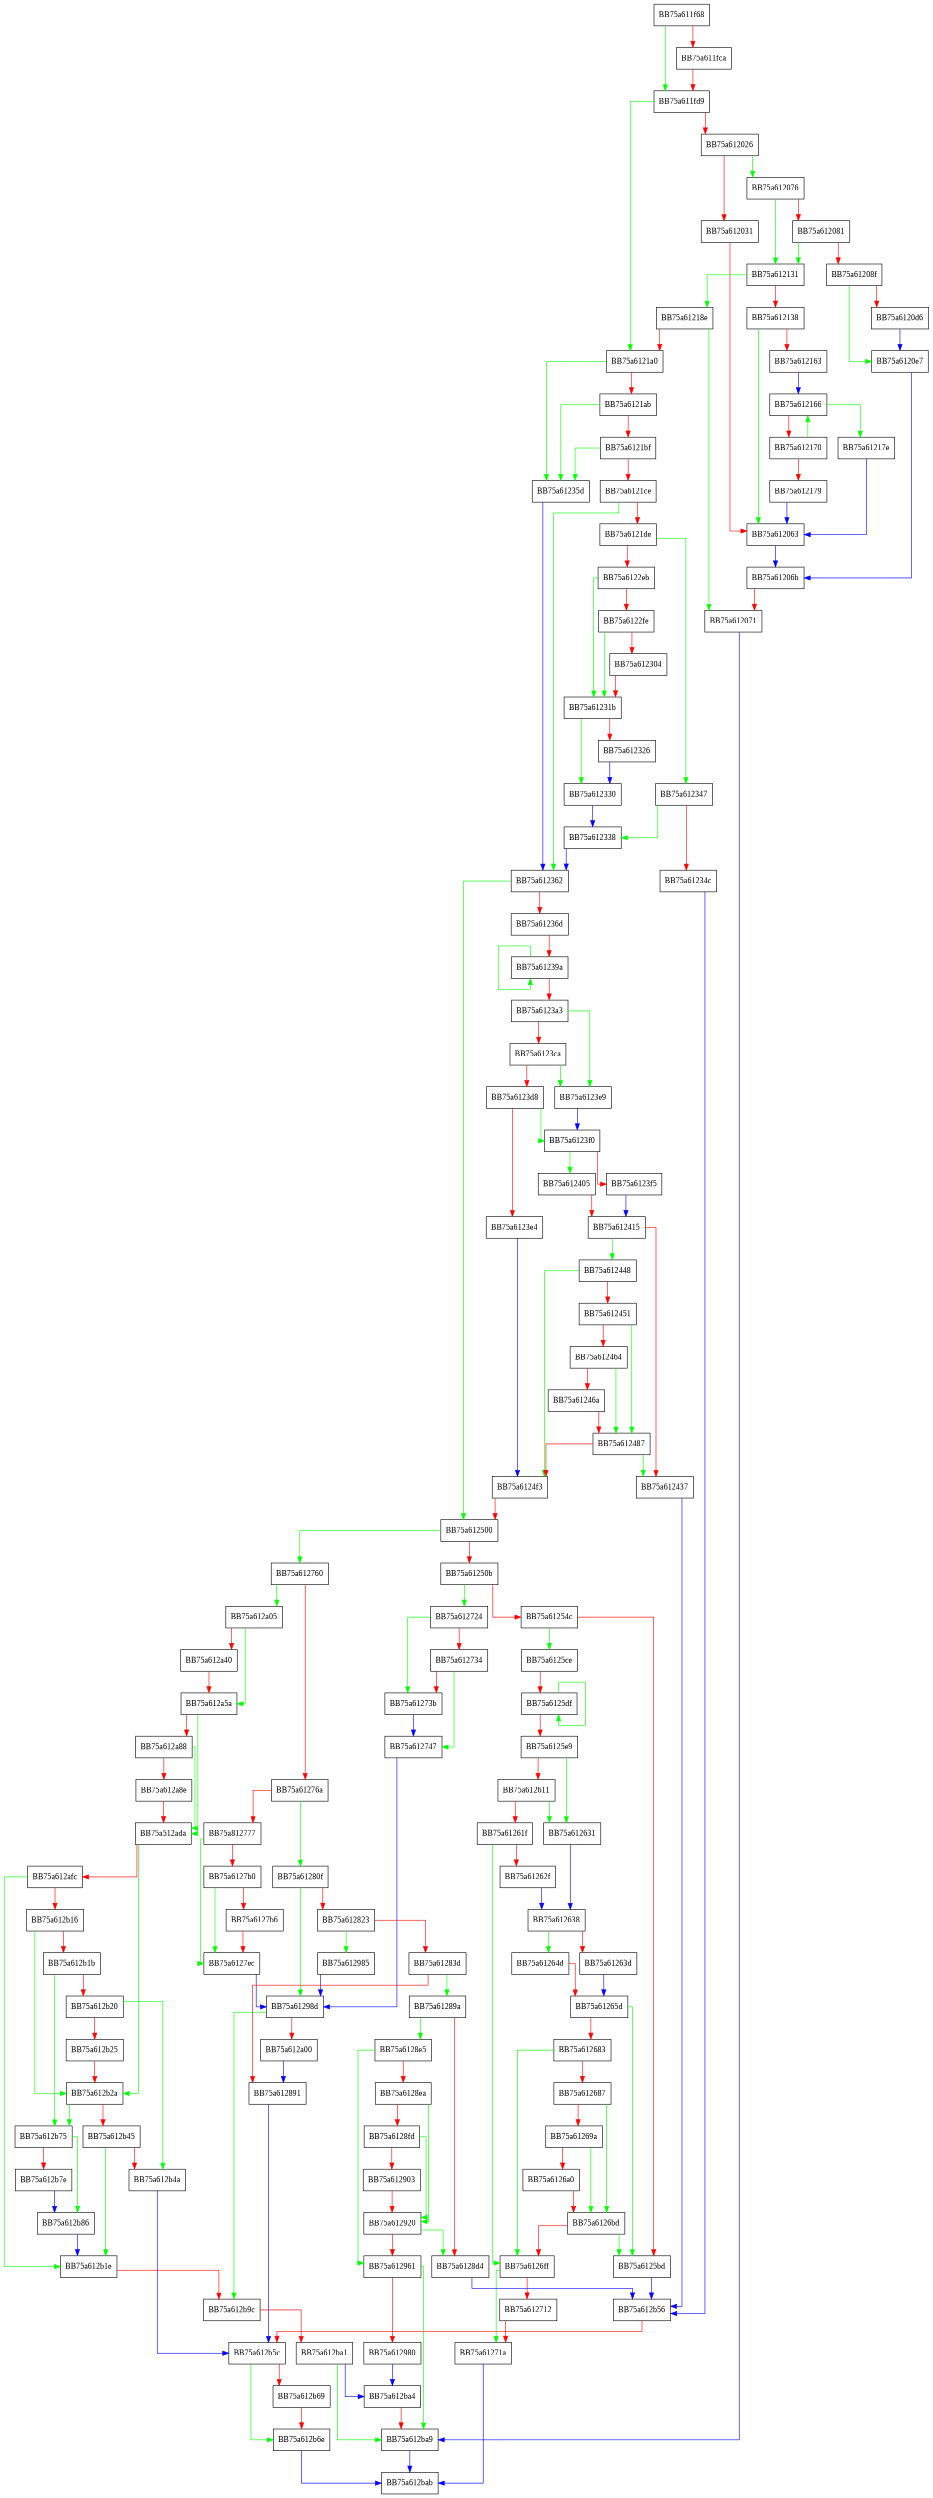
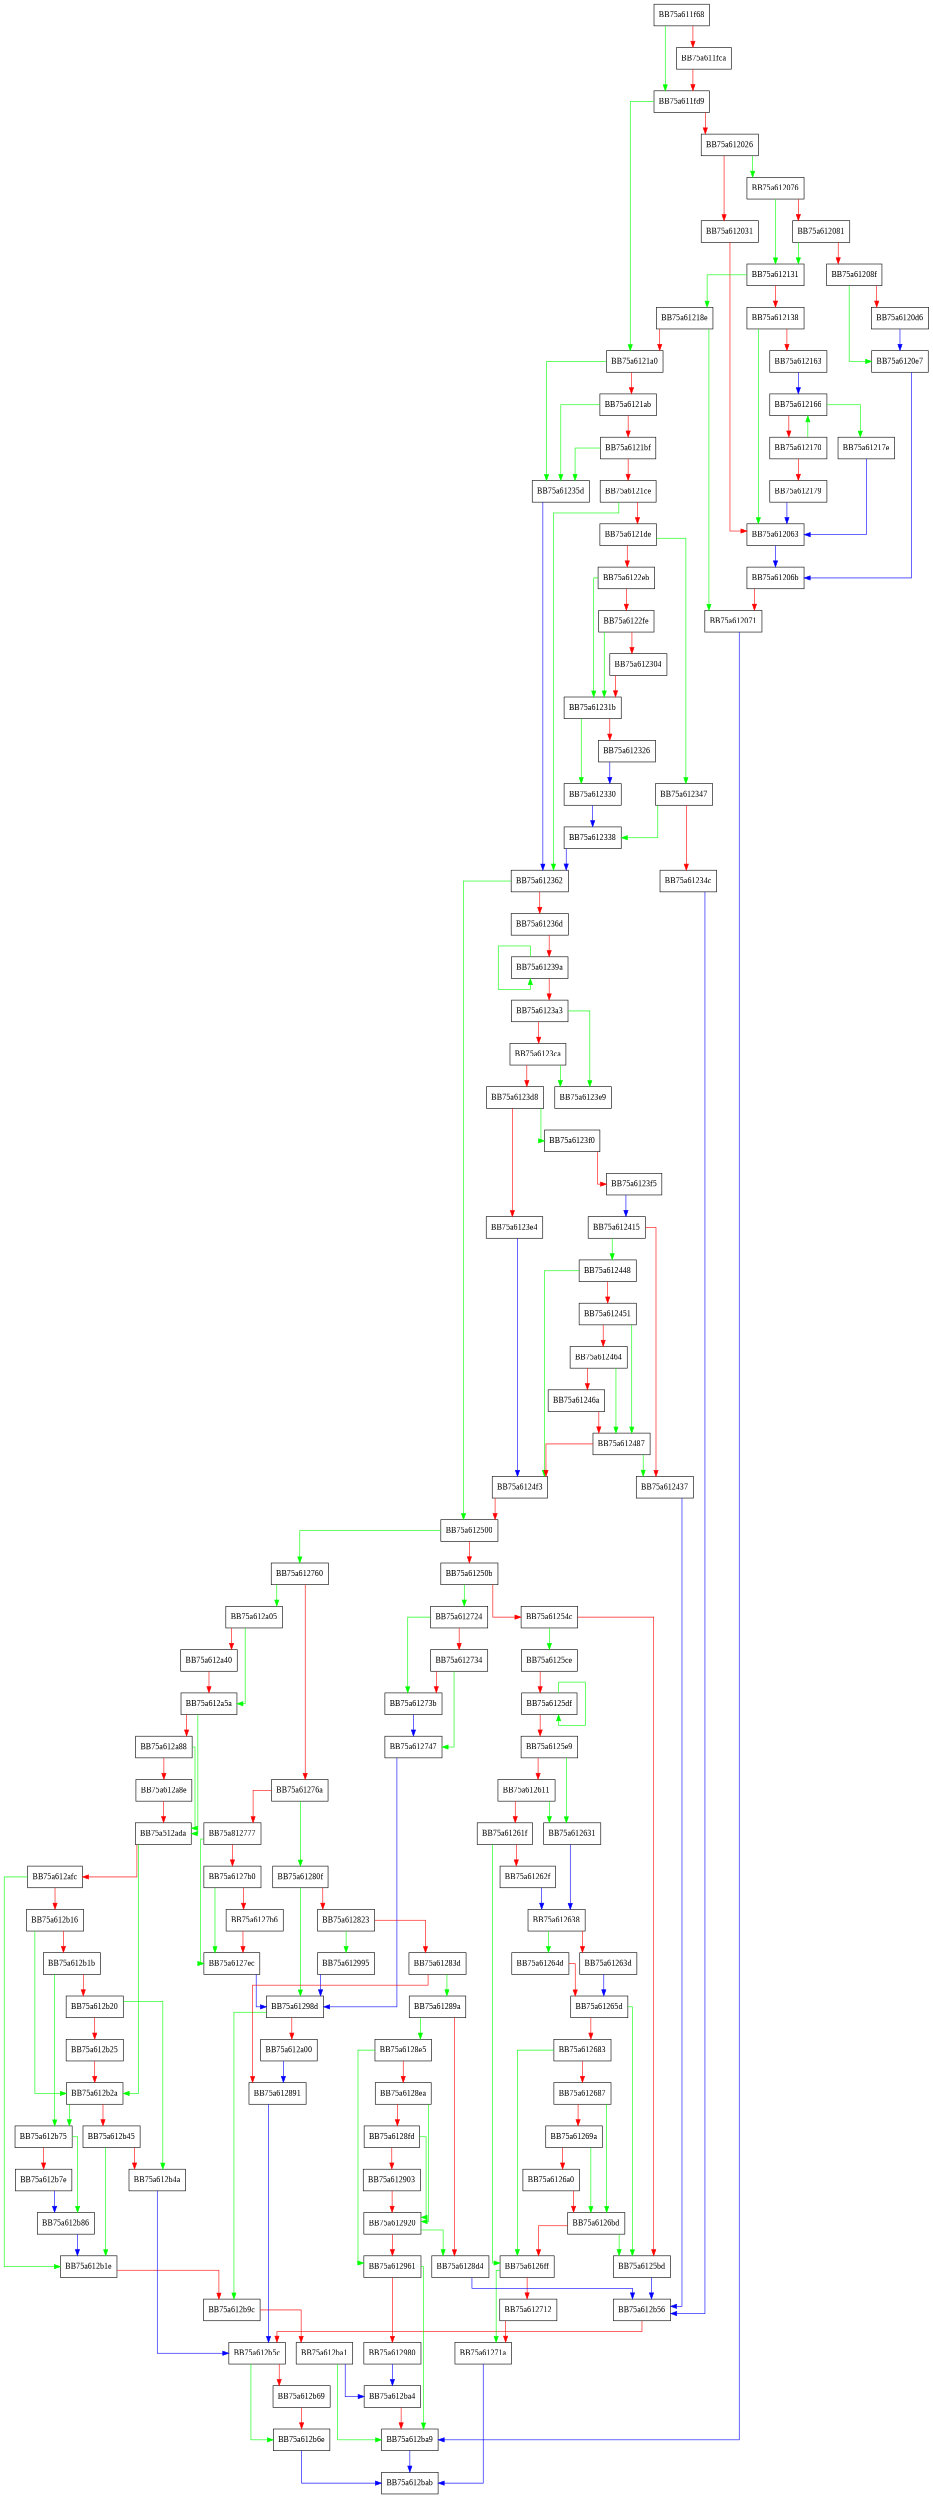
  digraph {
    fontname="Liberation Serif"
    splines=ortho
    node [fontname="Liberation Serif" shape=box]
    edge [color=red fontname="Liberation Serif"]
    BB75a611f68
    BB75a611fd9
    BB75a611fca
    BB75a6121a0
    BB75a612026
    BB75a61235d
    BB75a6121ab
    BB75a612076
    BB75a612031
    BB75a612362
    BB75a6121bf
    BB75a612131
    BB75a612081
    BB75a612063
    BB75a61218e
    BB75a612138
    BB75a61208f
    BB75a61206b
    BB75a612071
    BB75a612ba9
    BB75a612bab
    BB75a612163
    BB75a6120e7
    BB75a6120d6
    BB75a612166
    BB75a61217e
    BB75a612170
    BB75a612179
    BB75a612500
    BB75a61236d
    BB75a6121ce
    BB75a6121de
    BB75a612347
    BB75a6122eb
    BB75a612760
    BB75a61250b
    BB75a61239a
    BB75a612338
    BB75a61234c
    BB75a61231b
    BB75a6122fe
    BB75a612b56
    BB75a612330
    BB75a612326
    BB75a612304
    BB75a612b5c
    BB75a612b6e
    BB75a612b69
    BB75a612a05
    BB75a61276a
    BB75a612724
    BB75a61254c
    BB75a6123a3
    BB75a6123e9
    BB75a6123ca
    BB75a6123f0
    BB75a6123d8
-   BB75a612405
    BB75a6123f5
    BB75a6123e4
    BB75a6124f3
    BB75a612415
    BB75a612448
    BB75a612437
    BB75a612451
    BB75a612487
    BB75a612464
    BB75a61246a
    BB75a612a5a
    BB75a612a40
    BB75a61280f
    n72 [label=BB75a812777]
    BB75a61273b
    BB75a612734
    BB75a6125ce
    BB75a6125bd
    BB75a612747
    BB75a6125df
    BB75a6125e9
    BB75a612631
    BB75a612611
    BB75a612638
    BB75a61261f
    BB75a61264d
    BB75a61263d
    BB75a6126ff
    BB75a61262f
    BB75a61271a
    BB75a612712
    BB75a61265d
    BB75a612683
    BB75a612687
    BB75a6126bd
    BB75a61269a
    BB75a6126a0
    BB75a61298d
    BB75a612b9c
    BB75a612a00
    BB75a612ba1
    BB75a612891
    n101 [label=BB75a512ada]
    BB75a612a88
    BB75a612823
    BB75a6127ec
    BB75a6127b0
-   BB75a612985
+   BB75a612985 [label=BB75a612995]
    BB75a61283d
    BB75a6127b6
    BB75a61289a
    BB75a6128e5
    BB75a6128d4
    BB75a612961
    BB75a6128ea
    BB75a612980
    BB75a612920
    BB75a6128fd
    BB75a612ba4
    BB75a612903
    BB75a612b2a
    BB75a612afc
    BB75a612a8e
    BB75a612b75
    BB75a612b45
    n124 [label=BB75a612b1e]
    BB75a612b16
    BB75a612b86
    BB75a612b7e
    BB75a612b4a
    BB75a612b1b
    BB75a612b20
    BB75a612b25
    BB75a611f68 -> BB75a611fd9 [color=green]
    BB75a611f68 -> BB75a611fca
    BB75a611fd9 -> BB75a6121a0 [color=green]
    BB75a611fd9 -> BB75a612026
    BB75a611fca -> BB75a611fd9
    BB75a6121a0 -> BB75a61235d [color=green]
    BB75a6121a0 -> BB75a6121ab
    BB75a612026 -> BB75a612076 [color=green]
    BB75a612026 -> BB75a612031
    BB75a61235d -> BB75a612362 [color=blue]
    BB75a6121ab -> BB75a61235d [color=green]
    BB75a6121ab -> BB75a6121bf
    BB75a612076 -> BB75a612131 [color=green]
    BB75a612076 -> BB75a612081
    BB75a612031 -> BB75a612063
    BB75a612362 -> BB75a612500 [color=green]
    BB75a612362 -> BB75a61236d
    BB75a6121bf -> BB75a61235d [color=green]
    BB75a6121bf -> BB75a6121ce
    BB75a612131 -> BB75a61218e [color=green]
    BB75a612131 -> BB75a612138
    BB75a612081 -> BB75a612131 [color=green]
    BB75a612081 -> BB75a61208f
    BB75a612063 -> BB75a61206b [color=blue]
    BB75a61218e -> BB75a6121a0
    BB75a61218e -> BB75a612071 [color=green]
    BB75a612138 -> BB75a612063 [color=green]
    BB75a612138 -> BB75a612163
    BB75a61208f -> BB75a6120e7 [color=green]
    BB75a61208f -> BB75a6120d6
    BB75a61206b -> BB75a612071
    BB75a612071 -> BB75a612ba9 [color=blue]
    BB75a612ba9 -> BB75a612bab [color=blue]
    BB75a612163 -> BB75a612166 [color=blue]
    BB75a6120e7 -> BB75a61206b [color=blue]
    BB75a6120d6 -> BB75a6120e7 [color=blue]
    BB75a612166 -> BB75a61217e [color=green]
    BB75a612166 -> BB75a612170
    BB75a61217e -> BB75a612063 [color=blue]
    BB75a612170 -> BB75a612166 [color=green]
    BB75a612170 -> BB75a612179
    BB75a612179 -> BB75a612063 [color=blue]
    BB75a612500 -> BB75a612760 [color=green]
    BB75a612500 -> BB75a61250b
    BB75a61236d -> BB75a61239a
    BB75a6121ce -> BB75a612362 [color=green]
    BB75a6121ce -> BB75a6121de
    BB75a6121de -> BB75a612347 [color=green]
    BB75a6121de -> BB75a6122eb
    BB75a612347 -> BB75a612338 [color=green]
    BB75a612347 -> BB75a61234c
    BB75a6122eb -> BB75a61231b [color=green]
    BB75a6122eb -> BB75a6122fe
    BB75a612760 -> BB75a612a05 [color=green]
    BB75a612760 -> BB75a61276a
    BB75a61250b -> BB75a612724 [color=green]
    BB75a61250b -> BB75a61254c
    BB75a61239a -> BB75a61239a [color=green]
    BB75a61239a -> BB75a6123a3
    BB75a612338 -> BB75a612362 [color=blue]
    BB75a61234c -> BB75a612b56 [color=blue]
    BB75a61231b -> BB75a612330 [color=green]
    BB75a61231b -> BB75a612326
    BB75a6122fe -> BB75a61231b [color=green]
    BB75a6122fe -> BB75a612304
    BB75a612b56 -> BB75a612b5c
    BB75a612330 -> BB75a612338 [color=blue]
    BB75a612326 -> BB75a612330 [color=blue]
    BB75a612304 -> BB75a61231b
    BB75a612b5c -> BB75a612b6e [color=green]
    BB75a612b5c -> BB75a612b69
    BB75a612b6e -> BB75a612bab [color=blue]
    BB75a612b69 -> BB75a612b6e
    BB75a612a05 -> BB75a612a5a [color=green]
    BB75a612a05 -> BB75a612a40
    BB75a61276a -> BB75a61280f [color=green]
    BB75a61276a -> n72
    BB75a612724 -> BB75a61273b [color=green]
    BB75a612724 -> BB75a612734
    BB75a61254c -> BB75a6125ce [color=green]
    BB75a61254c -> BB75a6125bd
    BB75a6123a3 -> BB75a6123e9 [color=green]
    BB75a6123a3 -> BB75a6123ca
-   BB75a6123e9 -> BB75a6123f0 [color=blue]
    BB75a6123ca -> BB75a6123e9 [color=green]
    BB75a6123ca -> BB75a6123d8
-   BB75a6123f0 -> BB75a612405 [color=green]
    BB75a6123f0 -> BB75a6123f5
    BB75a6123d8 -> BB75a6123f0 [color=green]
    BB75a6123d8 -> BB75a6123e4
-   BB75a612405 -> BB75a612415
    BB75a6123f5 -> BB75a612415 [color=blue]
    BB75a6123e4 -> BB75a6124f3 [color=blue]
    BB75a6124f3 -> BB75a612500
    BB75a612415 -> BB75a612448 [color=green]
    BB75a612415 -> BB75a612437
    BB75a612448 -> BB75a6124f3 [color=green]
    BB75a612448 -> BB75a612451
    BB75a612437 -> BB75a612b56 [color=blue]
    BB75a612451 -> BB75a612487 [color=green]
    BB75a612451 -> BB75a612464
    BB75a612487 -> BB75a6124f3
    BB75a612487 -> BB75a612437 [color=green]
    BB75a612464 -> BB75a612487 [color=green]
    BB75a612464 -> BB75a61246a
    BB75a61246a -> BB75a612487
    BB75a612a5a -> n101 [color=green]
    BB75a612a5a -> BB75a612a88
    BB75a612a40 -> BB75a612a5a
    BB75a61280f -> BB75a61298d [color=green]
    BB75a61280f -> BB75a612823
    n72 -> BB75a6127ec [color=green]
    n72 -> BB75a6127b0
    BB75a61273b -> BB75a612747 [color=blue]
    BB75a612734 -> BB75a61273b
    BB75a612734 -> BB75a612747 [color=green]
    BB75a6125ce -> BB75a6125df
    BB75a6125bd -> BB75a612b56 [color=blue]
    BB75a612747 -> BB75a61298d [color=blue]
    BB75a6125df -> BB75a6125df [color=green]
    BB75a6125df -> BB75a6125e9
    BB75a6125e9 -> BB75a612631 [color=green]
    BB75a6125e9 -> BB75a612611
    BB75a612631 -> BB75a612638 [color=blue]
    BB75a612611 -> BB75a612631 [color=green]
    BB75a612611 -> BB75a61261f
    BB75a612638 -> BB75a61264d [color=green]
    BB75a612638 -> BB75a61263d
    BB75a61261f -> BB75a6126ff [color=green]
    BB75a61261f -> BB75a61262f
    BB75a61264d -> BB75a61265d
    BB75a61263d -> BB75a61265d [color=blue]
    BB75a6126ff -> BB75a61271a [color=green]
    BB75a6126ff -> BB75a612712
    BB75a61262f -> BB75a612638 [color=blue]
    BB75a61271a -> BB75a612bab [color=blue]
    BB75a612712 -> BB75a61271a
    BB75a61265d -> BB75a6125bd [color=green]
    BB75a61265d -> BB75a612683
    BB75a612683 -> BB75a6126ff [color=green]
    BB75a612683 -> BB75a612687
    BB75a612687 -> BB75a6126bd [color=green]
    BB75a612687 -> BB75a61269a
    BB75a6126bd -> BB75a6125bd [color=green]
    BB75a6126bd -> BB75a6126ff
    BB75a61269a -> BB75a6126bd [color=green]
    BB75a61269a -> BB75a6126a0
    BB75a6126a0 -> BB75a6126bd
    BB75a61298d -> BB75a612b9c [color=green]
    BB75a61298d -> BB75a612a00
    BB75a612b9c -> BB75a612ba1
    BB75a612a00 -> BB75a612891 [color=blue]
    BB75a612ba1 -> BB75a612ba9 [color=green]
    BB75a612ba1 -> BB75a612ba4 [color=blue]
    BB75a612891 -> BB75a612b5c [color=blue]
    n101 -> BB75a612b2a [color=green]
    n101 -> BB75a612afc
    BB75a612a88 -> n101 [color=green]
    BB75a612a88 -> BB75a612a8e
    BB75a612823 -> BB75a612985 [color=green]
    BB75a612823 -> BB75a61283d
    BB75a6127ec -> BB75a61298d [color=blue]
    BB75a6127b0 -> BB75a6127ec [color=green]
    BB75a6127b0 -> BB75a6127b6
    BB75a612985 -> BB75a61298d [color=blue]
    BB75a61283d -> BB75a612891
    BB75a61283d -> BB75a61289a [color=green]
    BB75a6127b6 -> BB75a6127ec
    BB75a61289a -> BB75a6128e5 [color=green]
    BB75a61289a -> BB75a6128d4
    BB75a6128e5 -> BB75a612961 [color=green]
    BB75a6128e5 -> BB75a6128ea
    BB75a6128d4 -> BB75a612b56 [color=blue]
    BB75a612961 -> BB75a612ba9 [color=green]
    BB75a612961 -> BB75a612980
    BB75a6128ea -> BB75a612920 [color=green]
    BB75a6128ea -> BB75a6128fd
    BB75a612980 -> BB75a612ba4 [color=blue]
    BB75a612920 -> BB75a6128d4 [color=green]
    BB75a612920 -> BB75a612961
    BB75a6128fd -> BB75a612920 [color=green]
    BB75a6128fd -> BB75a612903
    BB75a612ba4 -> BB75a612ba9
    BB75a612903 -> BB75a612920
    BB75a612b2a -> BB75a612b75 [color=green]
    BB75a612b2a -> BB75a612b45
    BB75a612afc -> n124 [color=green]
    BB75a612afc -> BB75a612b16
    BB75a612a8e -> n101
    BB75a612b75 -> BB75a612b86 [color=green]
    BB75a612b75 -> BB75a612b7e
    BB75a612b45 -> n124 [color=green]
    BB75a612b45 -> BB75a612b4a
    n124 -> BB75a612b9c
    BB75a612b16 -> BB75a612b2a [color=green]
    BB75a612b16 -> BB75a612b1b
    BB75a612b86 -> n124 [color=blue]
    BB75a612b7e -> BB75a612b86 [color=blue]
    BB75a612b4a -> BB75a612b5c [color=blue]
    BB75a612b1b -> BB75a612b75 [color=green]
    BB75a612b1b -> BB75a612b20
    BB75a612b20 -> BB75a612b4a [color=green]
    BB75a612b20 -> BB75a612b25
    BB75a612b25 -> BB75a612b2a
  }
